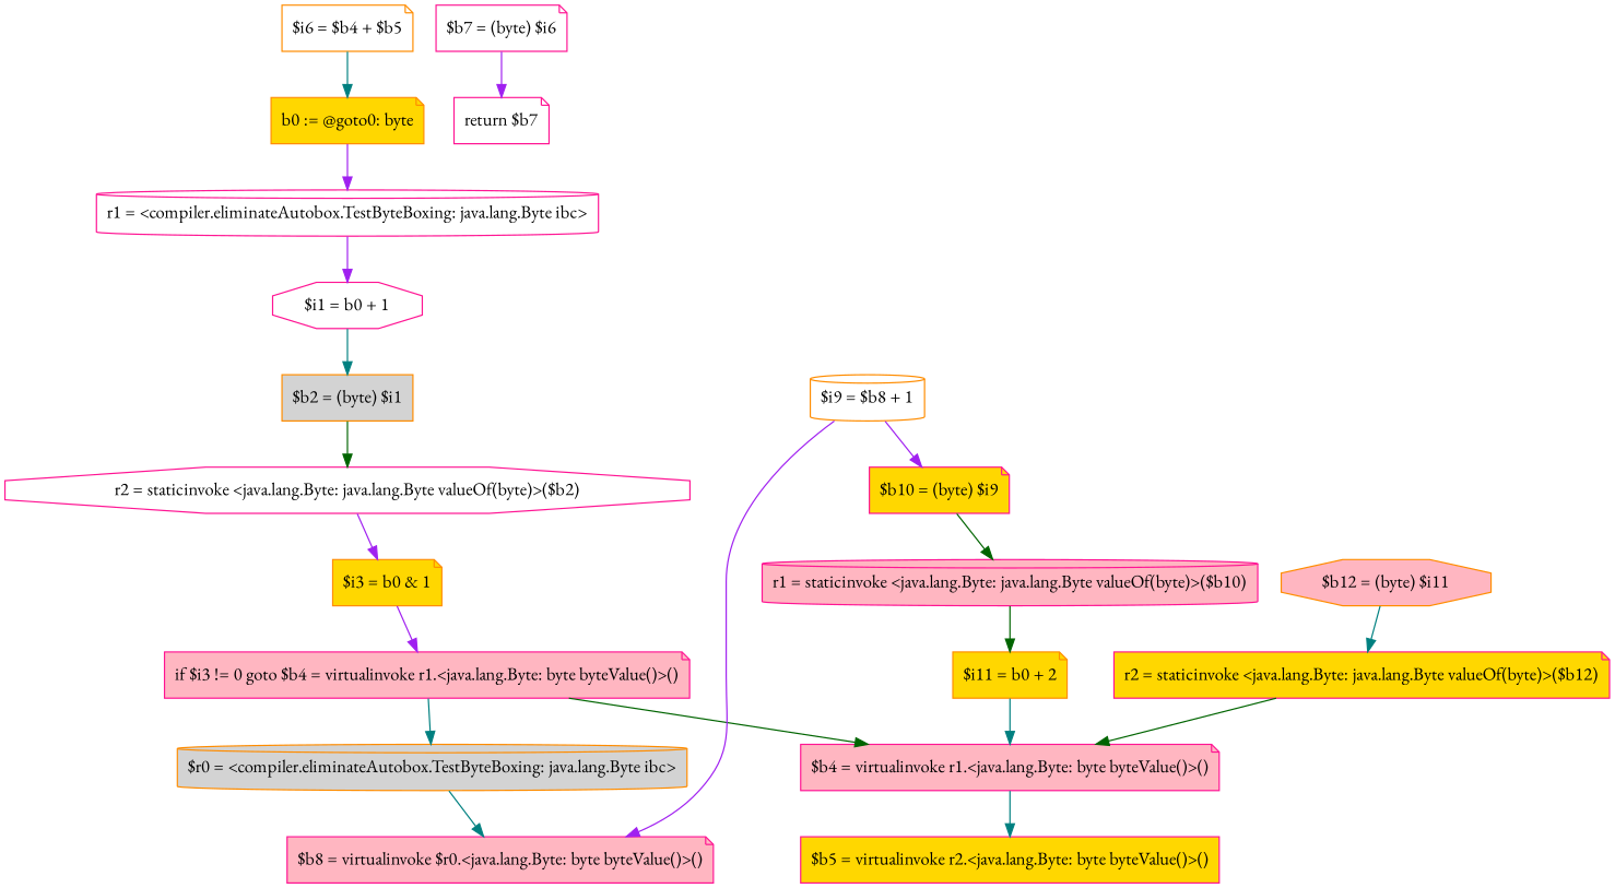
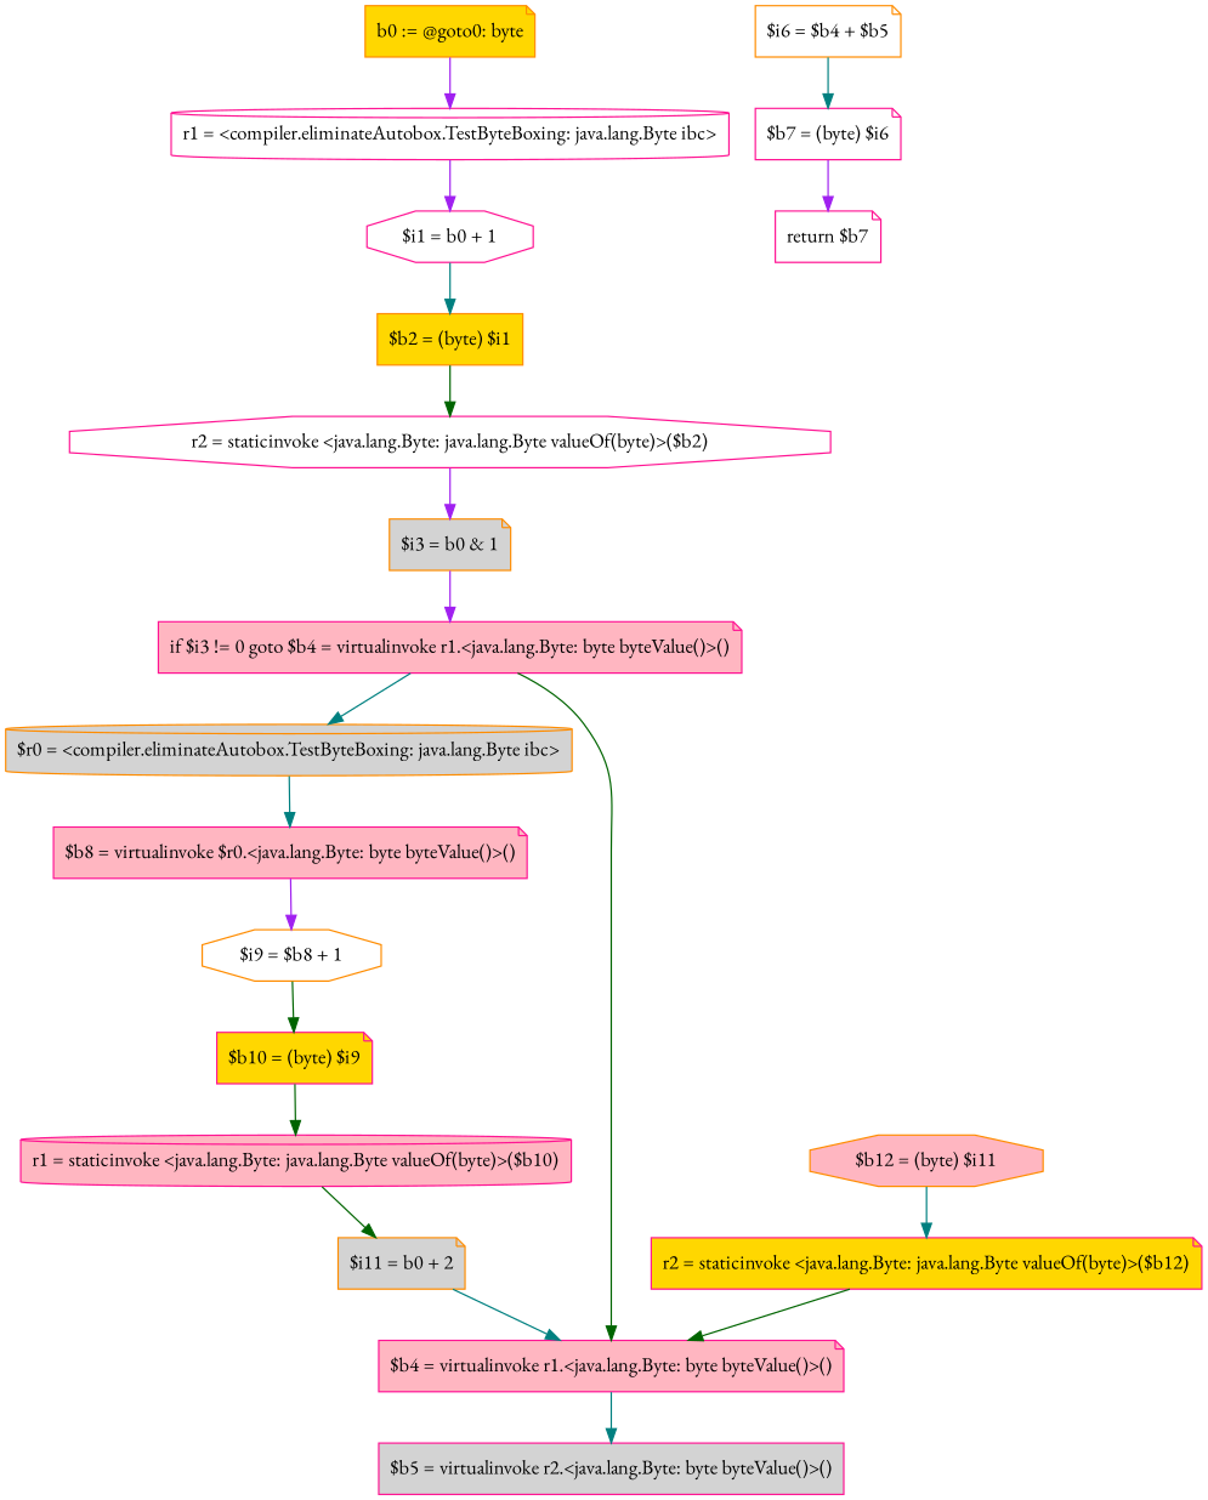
  digraph {
    fontname="EB Garamond"
    node [color=deeppink fillcolor=white fontname="EB Garamond" shape=note style=filled]
    edge [color=purple fontname="EB Garamond"]
    n1 [color=darkorange fillcolor=gold label="b0 := @goto0: byte"]
    "r1 = <compiler.eliminateAutobox.TestByteBoxing: java.lang.Byte ibc>" [shape=cylinder]
    "$i1 = b0 + 1" [shape=octagon]
-   "$b2 = (byte) $i1" [color=darkorange fillcolor=lightgrey shape=box]
+   "$b2 = (byte) $i1" [color=darkorange fillcolor=gold shape=box]
    "r2 = staticinvoke <java.lang.Byte: java.lang.Byte valueOf(byte)>($b2)" [shape=octagon]
-   "$i3 = b0 & 1" [color=darkorange fillcolor=gold]
+   "$i3 = b0 & 1" [color=darkorange fillcolor=lightgrey]
    "if $i3 != 0 goto $b4 = virtualinvoke r1.<java.lang.Byte: byte byteValue()>()" [fillcolor=lightpink]
    "$r0 = <compiler.eliminateAutobox.TestByteBoxing: java.lang.Byte ibc>" [color=darkorange fillcolor=lightgrey shape=cylinder]
    "$b4 = virtualinvoke r1.<java.lang.Byte: byte byteValue()>()" [fillcolor=lightpink]
    "$b8 = virtualinvoke $r0.<java.lang.Byte: byte byteValue()>()" [fillcolor=lightpink]
-   "$b5 = virtualinvoke r2.<java.lang.Byte: byte byteValue()>()" [fillcolor=gold shape=box]
-   "$i9 = $b8 + 1" [color=darkorange shape=cylinder]
+   "$b5 = virtualinvoke r2.<java.lang.Byte: byte byteValue()>()" [fillcolor=lightgrey shape=box]
+   "$i9 = $b8 + 1" [color=darkorange shape=octagon]
    "$b10 = (byte) $i9" [fillcolor=gold]
    "r1 = staticinvoke <java.lang.Byte: java.lang.Byte valueOf(byte)>($b10)" [fillcolor=lightpink shape=cylinder]
-   "$i11 = b0 + 2" [color=darkorange fillcolor=gold]
+   "$i11 = b0 + 2" [color=darkorange fillcolor=lightgrey]
    "$b12 = (byte) $i11" [color=darkorange fillcolor=lightpink shape=octagon]
    "r2 = staticinvoke <java.lang.Byte: java.lang.Byte valueOf(byte)>($b12)" [fillcolor=gold]
    "$i6 = $b4 + $b5" [color=darkorange]
    "$b7 = (byte) $i6"
    "return $b7"
    n1 -> "r1 = <compiler.eliminateAutobox.TestByteBoxing: java.lang.Byte ibc>"
    "r1 = <compiler.eliminateAutobox.TestByteBoxing: java.lang.Byte ibc>" -> "$i1 = b0 + 1"
    "$i1 = b0 + 1" -> "$b2 = (byte) $i1" [color=teal]
    "$b2 = (byte) $i1" -> "r2 = staticinvoke <java.lang.Byte: java.lang.Byte valueOf(byte)>($b2)" [color=darkgreen]
    "r2 = staticinvoke <java.lang.Byte: java.lang.Byte valueOf(byte)>($b2)" -> "$i3 = b0 & 1"
    "$i3 = b0 & 1" -> "if $i3 != 0 goto $b4 = virtualinvoke r1.<java.lang.Byte: byte byteValue()>()"
    "if $i3 != 0 goto $b4 = virtualinvoke r1.<java.lang.Byte: byte byteValue()>()" -> "$r0 = <compiler.eliminateAutobox.TestByteBoxing: java.lang.Byte ibc>" [color=teal]
    "if $i3 != 0 goto $b4 = virtualinvoke r1.<java.lang.Byte: byte byteValue()>()" -> "$b4 = virtualinvoke r1.<java.lang.Byte: byte byteValue()>()" [color=darkgreen]
    "$r0 = <compiler.eliminateAutobox.TestByteBoxing: java.lang.Byte ibc>" -> "$b8 = virtualinvoke $r0.<java.lang.Byte: byte byteValue()>()" [color=teal]
    "$b4 = virtualinvoke r1.<java.lang.Byte: byte byteValue()>()" -> "$b5 = virtualinvoke r2.<java.lang.Byte: byte byteValue()>()" [color=teal]
-   "$i9 = $b8 + 1" -> "$b8 = virtualinvoke $r0.<java.lang.Byte: byte byteValue()>()"
-   "$i9 = $b8 + 1" -> "$b10 = (byte) $i9"
+   "$b8 = virtualinvoke $r0.<java.lang.Byte: byte byteValue()>()" -> "$i9 = $b8 + 1"
+   "$i9 = $b8 + 1" -> "$b10 = (byte) $i9" [color=darkgreen]
    "$b10 = (byte) $i9" -> "r1 = staticinvoke <java.lang.Byte: java.lang.Byte valueOf(byte)>($b10)" [color=darkgreen]
    "r1 = staticinvoke <java.lang.Byte: java.lang.Byte valueOf(byte)>($b10)" -> "$i11 = b0 + 2" [color=darkgreen]
    "$i11 = b0 + 2" -> "$b4 = virtualinvoke r1.<java.lang.Byte: byte byteValue()>()" [color=teal]
    "$b12 = (byte) $i11" -> "r2 = staticinvoke <java.lang.Byte: java.lang.Byte valueOf(byte)>($b12)" [color=teal]
    "r2 = staticinvoke <java.lang.Byte: java.lang.Byte valueOf(byte)>($b12)" -> "$b4 = virtualinvoke r1.<java.lang.Byte: byte byteValue()>()" [color=darkgreen]
-   "$i6 = $b4 + $b5" -> n1 [color=teal]
+   "$i6 = $b4 + $b5" -> "$b7 = (byte) $i6" [color=teal]
    "$b7 = (byte) $i6" -> "return $b7"
  }
